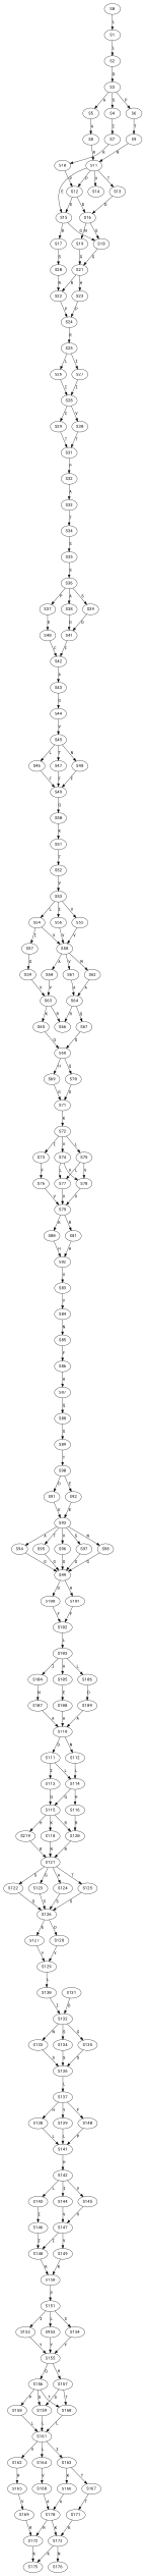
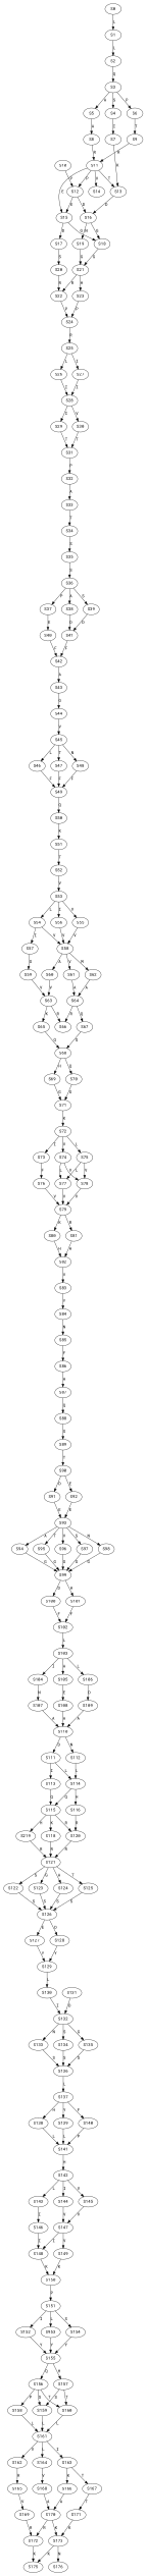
  strict digraph {
    fontname="Roboto Mono"
    node [fontname="Roboto Mono"]
    edge [fontname="Roboto Mono"]
    S0
    S1
    S2
    S3
    S4
    S5
    S6
    S7
    S8
    S9
    S10
    S11
    S12
    S13
    S14
    S15
    S16
    S17
    S18
    S19
    S20
    S21
    S22
    S23
    S24
    S25
    S26
    S27
    S28
    S29
    S30
    S31
    S32
    S33
    S34
    S35
    S36
    S37
    S38
    S39
    S40
    S41
    S42
    S43
    S44
    S45
    S46
    S47
    S48
    S49
    S50
    S51
    S52
    S53
    S54
    S55
    S56
    S57
    S58
    S59
    S60
    S61
    S62
    S63
    S64
    S65
    S66
    S67
    S68
    S69
    S70
    S71
    S72
    S73
    S74
    S75
    S76
    S77
    S78
    S79
    S80
    S81
    S82
    S83
    S84
    S85
    S86
    S87
    S88
    S89
    S90
    S91
    S92
    S93
    S94
    S95
    S96
    S97
    S98
    S99
    S100
    S101
    S102
    S103
    S104
    S105
    S106
    S107
    S108
    S109
    S110
    S111
    S112
    S113
    S114
    S115
    S116
    S118
    n119 [label=S219]
    S120
    S121
    S122
    S123
    S124
    S125
    S126
    S127
    S128
    S129
    S130
    S132
    S131
    S133
    S134
    S135
    S136
    S137
    S138
    S139
    S140
    S141
    S142
    S143
    S144
    S145
    S146
    S147
    S148
    S149
    S150
    S151
    S152
    n153 [label=S953]
    S154
    S155
    S156
    S157
    S158
    S159
    S160
    S161
    S162
    S163
    S164
    S165
    S166
    S167
    S168
    S169
    S170
    S171
    S172
    S173
    S175
    S176
    S0 -> S1 [label=L]
    S1 -> S2 [label=L]
    S2 -> S3 [label=Q]
    S3 -> S4 [label=S]
    S3 -> S5 [label=A]
    S3 -> S6 [label=P]
    S4 -> S7 [label=I]
    S5 -> S8 [label=A]
    S6 -> S9 [label=T]
-   S7 -> S10 [label=K]
+   S7 -> S13 [label=K]
    S8 -> S11 [label=R]
    S9 -> S11 [label=R]
    S10 -> S12 [label=P]
    S11 -> S12 [label=P]
    S11 -> S13 [label=T]
    S11 -> S14 [label=V]
    S11 -> S15 [label=E]
    S12 -> S15 [label=E]
    S12 -> S16 [label=D]
    S13 -> S16 [label=D]
    S15 -> S17 [label=D]
    S15 -> S18 [label=G]
    S16 -> S18 [label=G]
    S16 -> S19 [label=N]
    S17 -> S20 [label=S]
    S18 -> S21 [label=G]
    S19 -> S21 [label=G]
    S20 -> S22 [label=R]
    S21 -> S22 [label=R]
    S21 -> S23 [label=H]
    S22 -> S24 [label=P]
    S23 -> S24 [label=P]
    S24 -> S25 [label=R]
    S25 -> S26 [label=L]
    S25 -> S27 [label=I]
    S26 -> S28 [label=I]
    S27 -> S28 [label=I]
    S28 -> S29 [label=I]
    S28 -> S30 [label=V]
    S29 -> S31 [label=T]
    S30 -> S31 [label=T]
    S31 -> S32 [label=P]
    S32 -> S33 [label=A]
    S33 -> S34 [label=T]
    S34 -> S35 [label=S]
    S35 -> S36 [label=S]
    S36 -> S37 [label=P]
    S36 -> S38 [label=A]
    S36 -> S39 [label=S]
    S37 -> S40 [label=E]
    S38 -> S41 [label=D]
    S39 -> S41 [label=D]
    S40 -> S42 [label=F]
    S41 -> S42 [label=F]
    S42 -> S43 [label=A]
    S43 -> S44 [label=G]
    S44 -> S45 [label=V]
    S45 -> S46 [label=L]
    S45 -> S47 [label=T]
    S45 -> S48 [label=N]
    S46 -> S49 [label=F]
    S47 -> S49 [label=F]
    S48 -> S49 [label=F]
    S49 -> S50 [label=Q]
    S50 -> S51 [label=K]
    S51 -> S52 [label=T]
    S52 -> S53 [label=V]
    S53 -> S54 [label=L]
    S53 -> S55 [label=V]
    S53 -> S56 [label=I]
    S54 -> S57 [label=I]
    S54 -> S58 [label=V]
    S55 -> S58 [label=V]
    S56 -> S58 [label=V]
    S57 -> S59 [label=G]
    S58 -> S60 [label=A]
    S58 -> S61 [label=V]
    S58 -> S62 [label=M]
    S59 -> S63 [label=V]
    S60 -> S63 [label=V]
    S61 -> S64 [label=A]
    S62 -> S64 [label=A]
    S63 -> S65 [label=K]
    S63 -> S66 [label=R]
    S64 -> S66 [label=R]
    S64 -> S67 [label=Q]
    S65 -> S68 [label=Q]
    S67 -> S68 [label=Q]
    S68 -> S69 [label=H]
    S68 -> S70 [label=Q]
    S69 -> S71 [label=G]
    S70 -> S71 [label=G]
    S71 -> S72 [label=K]
    S72 -> S73 [label=I]
    S72 -> S74 [label=V]
    S72 -> S75 [label=L]
    S73 -> S76 [label=F]
    S74 -> S77 [label=L]
    S74 -> S78 [label=V]
    S75 -> S77 [label=L]
    S75 -> S78 [label=V]
    S76 -> S79 [label=V]
    S77 -> S79 [label=V]
    S78 -> S79 [label=V]
    S79 -> S80 [label=K]
    S79 -> S81 [label=R]
    S80 -> S82 [label=H]
    S81 -> S82 [label=H]
    S82 -> S83 [label=V]
    S83 -> S84 [label=Y]
    S84 -> S85 [label=N]
    S85 -> S86 [label=F]
    S86 -> S87 [label=H]
    S87 -> S88 [label=Q]
    S88 -> S89 [label=S]
    S89 -> S90 [label=T]
    S90 -> S91 [label=D]
    S90 -> S92 [label=E]
    S91 -> S93 [label=E]
    S92 -> S93 [label=E]
    S93 -> S94 [label=A]
    S93 -> S95 [label=T]
    S93 -> S96 [label=V]
    S93 -> S97 [label=S]
    S93 -> S98 [label=N]
    S94 -> S99 [label=G]
    S95 -> S99 [label=G]
    S96 -> S99 [label=G]
    S97 -> S99 [label=G]
    S98 -> S99 [label=G]
    S99 -> S100 [label=D]
    S99 -> S101 [label=H]
    S100 -> S102 [label=F]
    S101 -> S102 [label=F]
    S102 -> S103 [label=L]
    S103 -> S104 [label=I]
    S103 -> S105 [label=A]
    S103 -> S106 [label=L]
    S104 -> S107 [label=N]
    S105 -> S108 [label=E]
    S106 -> S109 [label=D]
    S107 -> S110 [label=A]
    S108 -> S110 [label=A]
    S109 -> S110 [label=A]
    S110 -> S111 [label=D]
    S110 -> S112 [label=N]
    S111 -> S113 [label=I]
    S111 -> S114 [label=L]
    S112 -> S114 [label=L]
    S113 -> S115 [label=Q]
    S114 -> S115 [label=Q]
    S114 -> S116 [label=H]
    S115 -> S118 [label=K]
    S115 -> n119 [label=H]
    S115 -> S120 [label=R]
    S116 -> S120 [label=R]
    S118 -> S121 [label=R]
    n119 -> S121 [label=R]
    S120 -> S121 [label=R]
    S121 -> S122 [label=S]
    S121 -> S123 [label=G]
    S121 -> S124 [label=A]
    S121 -> S125 [label=T]
    S122 -> S126 [label=S]
    S123 -> S126 [label=S]
    S124 -> S126 [label=S]
    S125 -> S126 [label=S]
    S126 -> S127 [label=E]
    S126 -> S128 [label=D]
    S127 -> S129 [label=Y]
    S128 -> S129 [label=Y]
    S129 -> S130 [label=L]
    S130 -> S132 [label=I]
    S132 -> S133 [label=N]
    S132 -> S134 [label=S]
    S132 -> S135 [label=G]
    S131 -> S132 [label=D]
    S133 -> S136 [label=S]
    S134 -> S136 [label=S]
    S135 -> S136 [label=S]
    S136 -> S137 [label=L]
    S137 -> S138 [label=H]
    S137 -> S139 [label=Y]
    S137 -> S140 [label=F]
    S138 -> S141 [label=L]
    S139 -> S141 [label=L]
    S140 -> S141 [label=P]
    S141 -> S142 [label=H]
    S142 -> S143 [label=L]
    S142 -> S144 [label=I]
    S142 -> S145 [label=V]
    S143 -> S146 [label=I]
    S144 -> S147 [label=V]
    S145 -> S147 [label=V]
    S146 -> S148 [label=I]
    S147 -> S148 [label=I]
    S147 -> S149 [label=V]
    S148 -> S150 [label=K]
    S149 -> S150 [label=K]
    S150 -> S151 [label=P]
    S151 -> S152 [label=I]
    S151 -> n153 [label=L]
    S151 -> S154 [label=S]
    S152 -> S155 [label=Y]
    n153 -> S155 [label=Y]
    S154 -> S155 [label=Y]
    S155 -> S156 [label=Q]
    S155 -> S157 [label=H]
    S156 -> S158 [label=P]
    S156 -> S159 [label=S]
    S156 -> S160 [label=T]
    S157 -> S159 [label=S]
    S157 -> S160 [label=T]
    S158 -> S161 [label=L]
    S159 -> S161 [label=L]
    S160 -> S161 [label=L]
    S161 -> S162 [label=V]
    S161 -> S163 [label=I]
    S161 -> S164 [label=L]
    S162 -> S165 [label=R]
    S163 -> S166 [label=K]
    S163 -> S167 [label=T]
    S164 -> S168 [label=V]
    S165 -> S169 [label=V]
    S166 -> S170 [label=A]
    S167 -> S171 [label=T]
    S168 -> S170 [label=A]
    S169 -> S172 [label=R]
    S170 -> S172 [label=R]
    S170 -> S173 [label=K]
    S171 -> S173 [label=K]
    S172 -> S175 [label=K]
    S173 -> S175 [label=K]
    S173 -> S176 [label=N]
  }
